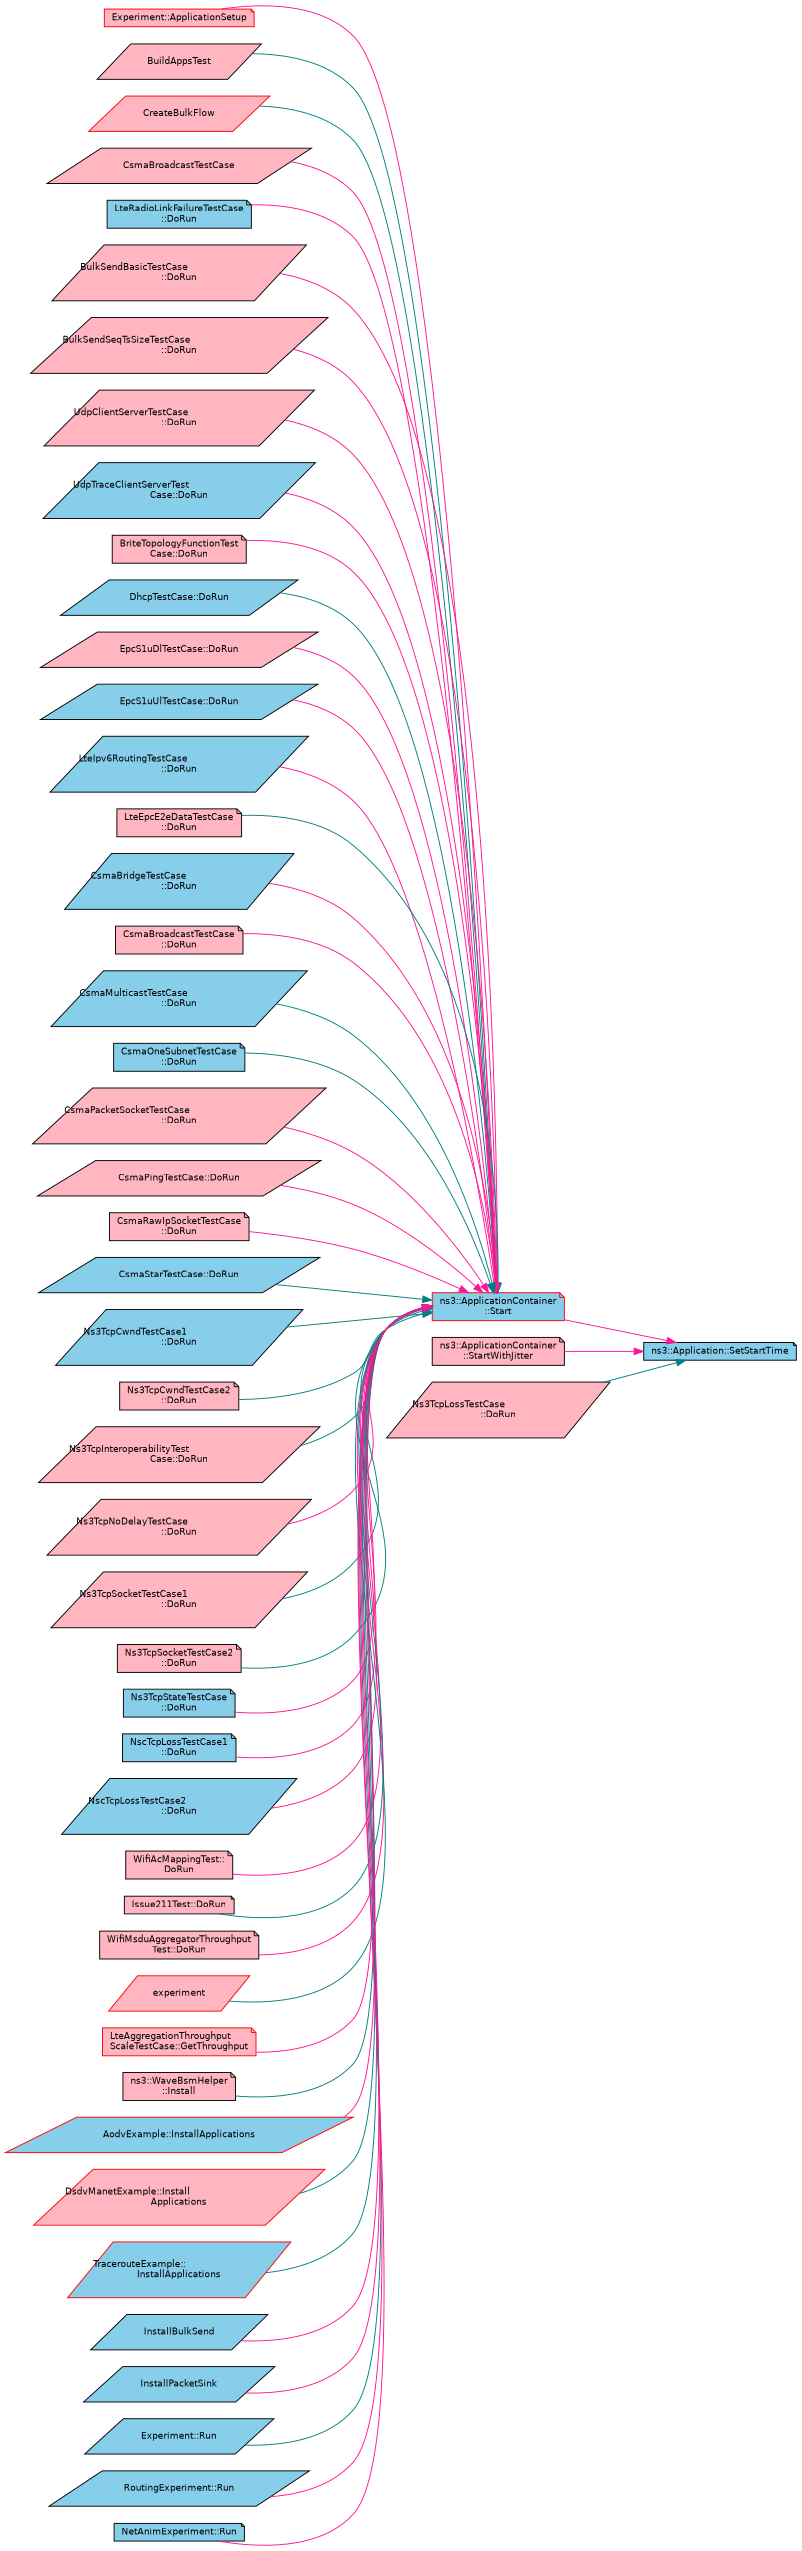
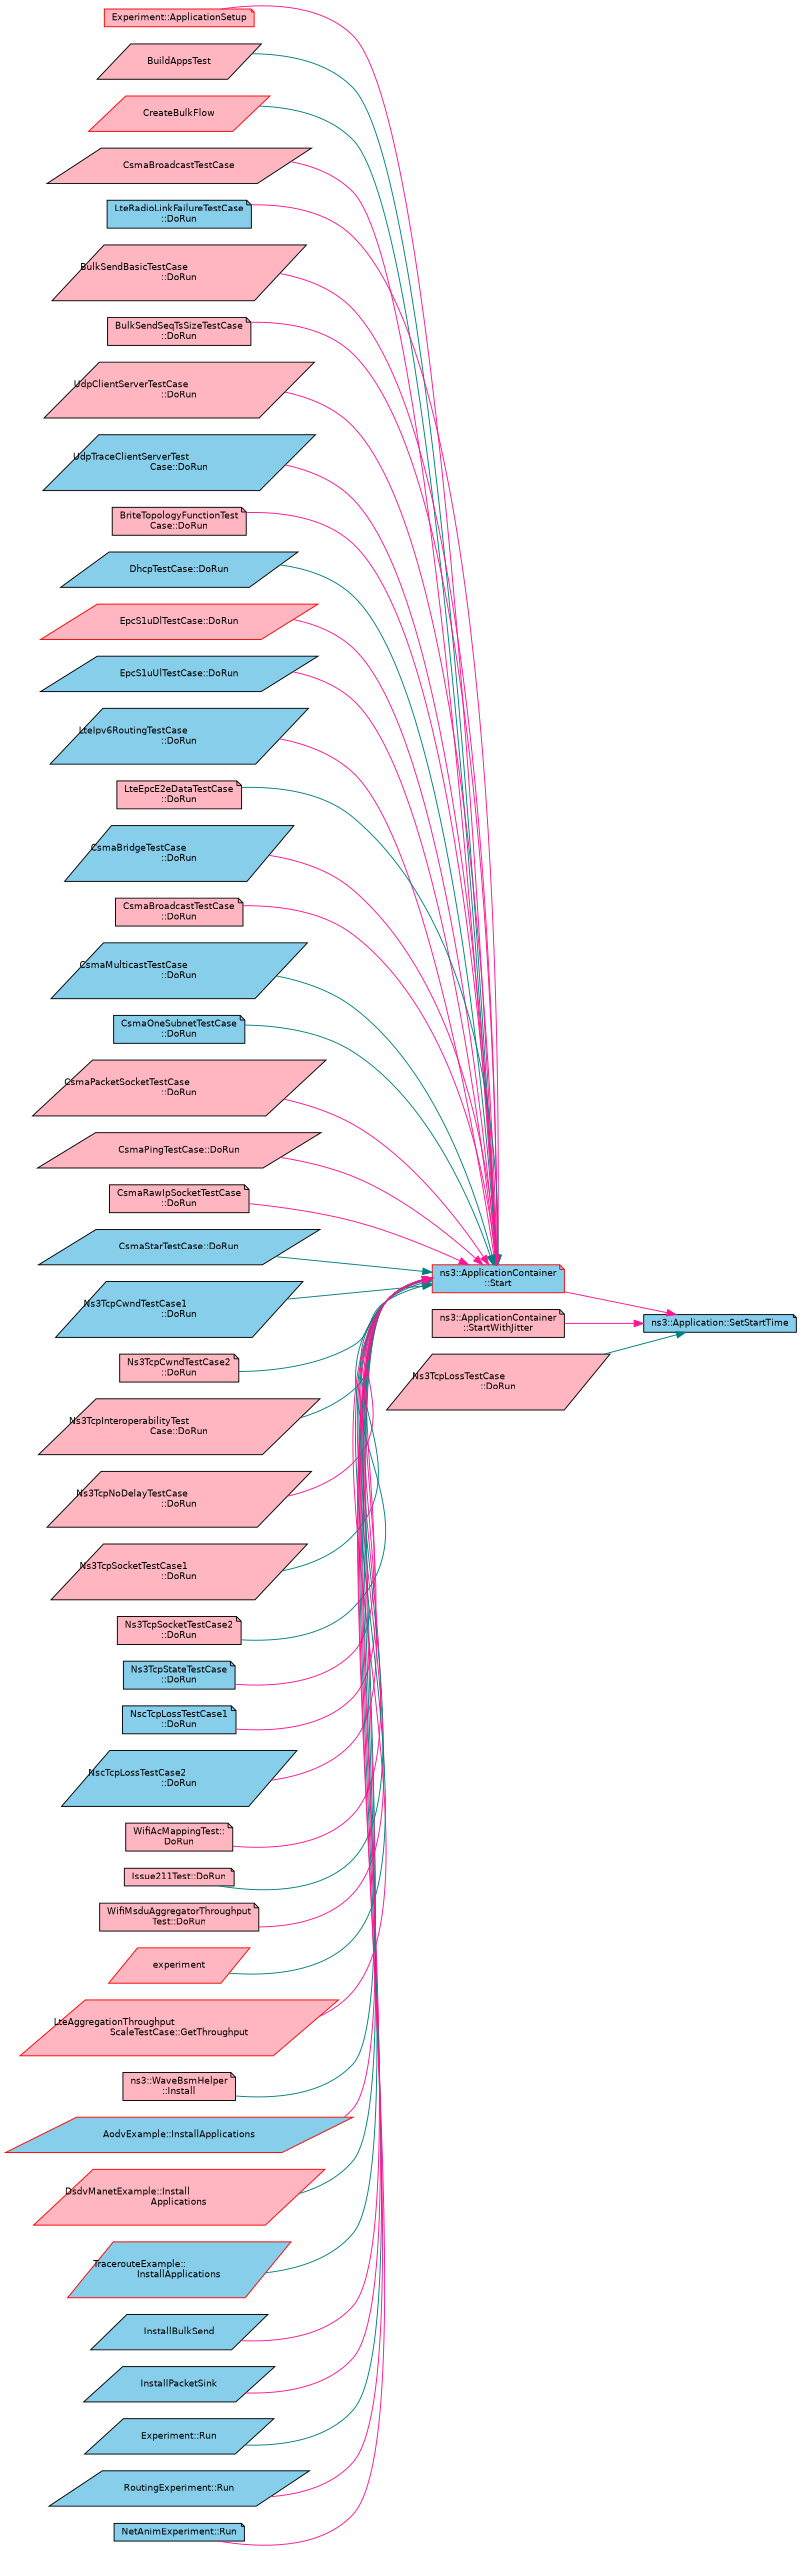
  digraph {
    rankdir=RL
    node [color=black fillcolor=lightpink fontname=Helvetica fontsize=10 shape=parallelogram style=filled]
    edge [color=deeppink dir=back fontname=Helvetica fontsize=10 labelfontname=Helvetica labelfontsize=10 style=solid]
    n1 [fillcolor=skyblue fontcolor=black height=0.2 label="ns3::Application::SetStartTime" shape=note width=0.4]
    n2 [color=red fillcolor=skyblue height=0.2 label="ns3::ApplicationContainer\l::Start" shape=note width=0.4]
    n3 [height=0.2 label="ns3::ApplicationContainer\l::StartWithJitter" shape=note width=0.4]
    n4 [height=0.2 label="Ns3TcpLossTestCase\l::DoRun" width=0.4]
    n5 [color=red height=0.2 label="Experiment::ApplicationSetup" shape=note width=0.4]
    n6 [height=0.2 label=BuildAppsTest width=0.4]
    n7 [color=red height=0.2 label=CreateBulkFlow width=0.4]
    n8 [height=0.2 label=CsmaBroadcastTestCase width=0.4]
    n9 [fillcolor=skyblue height=0.2 label="LteRadioLinkFailureTestCase\l::DoRun" shape=note width=0.4]
    n10 [height=0.2 label="BulkSendBasicTestCase\l::DoRun" width=0.4]
-   n11 [height=0.2 label="BulkSendSeqTsSizeTestCase\l::DoRun" width=0.4]
+   n11 [height=0.2 label="BulkSendSeqTsSizeTestCase\l::DoRun" shape=note width=0.4]
    n12 [height=0.2 label="UdpClientServerTestCase\l::DoRun" width=0.4]
    n13 [fillcolor=skyblue height=0.2 label="UdpTraceClientServerTest\lCase::DoRun" width=0.4]
    n14 [height=0.2 label="BriteTopologyFunctionTest\lCase::DoRun" shape=note width=0.4]
    n15 [fillcolor=skyblue height=0.2 label="DhcpTestCase::DoRun" width=0.4]
-   n16 [height=0.2 label="EpcS1uDlTestCase::DoRun" width=0.4]
+   n16 [color=red height=0.2 label="EpcS1uDlTestCase::DoRun" width=0.4]
    n17 [fillcolor=skyblue height=0.2 label="EpcS1uUlTestCase::DoRun" width=0.4]
    n18 [fillcolor=skyblue height=0.2 label="LteIpv6RoutingTestCase\l::DoRun" width=0.4]
    n19 [height=0.2 label="LteEpcE2eDataTestCase\l::DoRun" shape=note width=0.4]
    n20 [fillcolor=skyblue height=0.2 label="CsmaBridgeTestCase\l::DoRun" width=0.4]
    n21 [height=0.2 label="CsmaBroadcastTestCase\l::DoRun" shape=note width=0.4]
    n22 [fillcolor=skyblue height=0.2 label="CsmaMulticastTestCase\l::DoRun" width=0.4]
    n23 [fillcolor=skyblue height=0.2 label="CsmaOneSubnetTestCase\l::DoRun" shape=note width=0.4]
    n24 [height=0.2 label="CsmaPacketSocketTestCase\l::DoRun" width=0.4]
    n25 [height=0.2 label="CsmaPingTestCase::DoRun" width=0.4]
    n26 [height=0.2 label="CsmaRawIpSocketTestCase\l::DoRun" shape=note width=0.4]
    n27 [fillcolor=skyblue height=0.2 label="CsmaStarTestCase::DoRun" width=0.4]
    n28 [fillcolor=skyblue height=0.2 label="Ns3TcpCwndTestCase1\l::DoRun" width=0.4]
    n29 [height=0.2 label="Ns3TcpCwndTestCase2\l::DoRun" shape=note width=0.4]
    n30 [height=0.2 label="Ns3TcpInteroperabilityTest\lCase::DoRun" width=0.4]
    n31 [height=0.2 label="Ns3TcpNoDelayTestCase\l::DoRun" width=0.4]
    n32 [height=0.2 label="Ns3TcpSocketTestCase1\l::DoRun" width=0.4]
    n33 [height=0.2 label="Ns3TcpSocketTestCase2\l::DoRun" shape=note width=0.4]
    n34 [fillcolor=skyblue height=0.2 label="Ns3TcpStateTestCase\l::DoRun" shape=note width=0.4]
    n35 [fillcolor=skyblue height=0.2 label="NscTcpLossTestCase1\l::DoRun" shape=note width=0.4]
    n36 [fillcolor=skyblue height=0.2 label="NscTcpLossTestCase2\l::DoRun" width=0.4]
    n37 [height=0.2 label="WifiAcMappingTest::\lDoRun" shape=note width=0.4]
    n38 [height=0.2 label="Issue211Test::DoRun" shape=note width=0.4]
    n39 [height=0.2 label="WifiMsduAggregatorThroughput\lTest::DoRun" shape=note width=0.4]
    n40 [color=red height=0.2 label=experiment width=0.4]
-   n41 [color=red height=0.2 label="LteAggregationThroughput\lScaleTestCase::GetThroughput" shape=note width=0.4]
+   n41 [color=red height=0.2 label="LteAggregationThroughput\lScaleTestCase::GetThroughput" width=0.4]
    n42 [height=0.2 label="ns3::WaveBsmHelper\l::Install" shape=note width=0.4]
    n43 [color=red fillcolor=skyblue height=0.2 label="AodvExample::InstallApplications" width=0.4]
    n44 [color=red height=0.2 label="DsdvManetExample::Install\lApplications" width=0.4]
    n45 [color=red fillcolor=skyblue height=0.2 label="TracerouteExample::\lInstallApplications" width=0.4]
    n46 [fillcolor=skyblue height=0.2 label=InstallBulkSend width=0.4]
    n47 [fillcolor=skyblue height=0.2 label=InstallPacketSink width=0.4]
    n48 [fillcolor=skyblue height=0.2 label="Experiment::Run" width=0.4]
    n49 [fillcolor=skyblue height=0.2 label="RoutingExperiment::Run" width=0.4]
    n50 [fillcolor=skyblue height=0.2 label="NetAnimExperiment::Run" shape=note width=0.4]
    n1 -> n2
    n1 -> n3
    n1 -> n4 [color=teal]
    n2 -> n5
    n2 -> n6 [color=teal]
    n2 -> n7 [color=teal]
    n2 -> n8
    n2 -> n9
    n2 -> n10
    n2 -> n11
    n2 -> n12
    n2 -> n13
    n2 -> n14
    n2 -> n15 [color=teal]
    n2 -> n16
    n2 -> n17
    n2 -> n18
    n2 -> n19 [color=teal]
    n2 -> n20
    n2 -> n21
    n2 -> n22 [color=teal]
    n2 -> n23 [color=teal]
    n2 -> n24
    n2 -> n25
    n2 -> n26
    n2 -> n27 [color=teal]
    n2 -> n28 [color=teal]
    n2 -> n29 [color=teal]
    n2 -> n30 [color=teal]
    n2 -> n31
    n2 -> n32 [color=teal]
    n2 -> n33 [color=teal]
    n2 -> n34
    n2 -> n35
    n2 -> n36
    n2 -> n37
    n2 -> n38 [color=teal]
    n2 -> n39
    n2 -> n40 [color=teal]
    n2 -> n41
    n2 -> n42 [color=teal]
    n2 -> n43
    n2 -> n44 [color=teal]
    n2 -> n45 [color=teal]
    n2 -> n46
    n2 -> n47
    n2 -> n48 [color=teal]
    n2 -> n49
    n2 -> n50
  }
